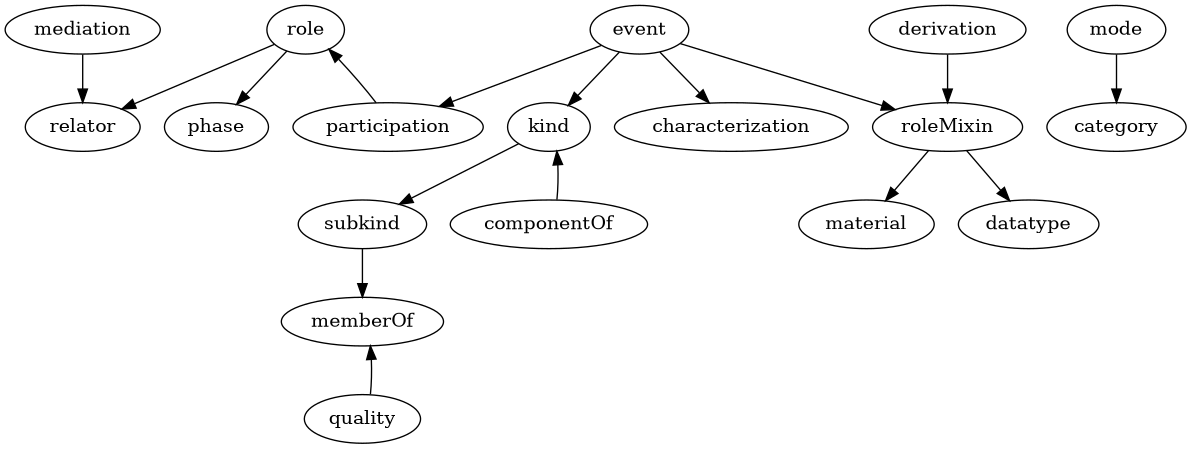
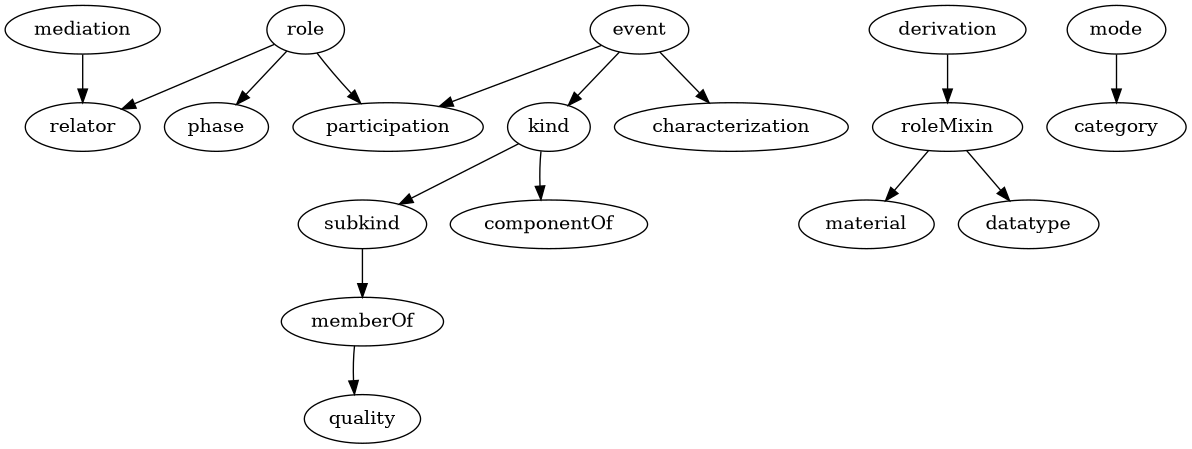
  strict digraph {
    mediation
    relator
    role
    participation
    phase
    event
    kind
    roleMixin
    characterization
    subkind
    componentOf
    material
    datatype
    memberOf
    derivation
    mode
    category
    quality
    mediation -> relator
    role -> relator
-   participation -> role
+   role -> participation
    role -> phase
    event -> participation
    event -> kind
-   event -> roleMixin
    event -> characterization
    kind -> subkind
-   componentOf -> kind
+   kind -> componentOf
    roleMixin -> material
    roleMixin -> datatype
    subkind -> memberOf
-   quality -> memberOf
+   memberOf -> quality
    derivation -> roleMixin
    mode -> category
  }
